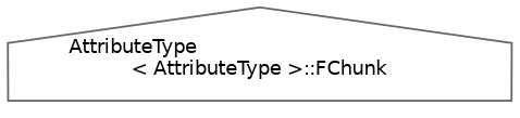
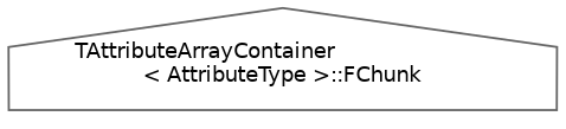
  digraph {
    rankdir=LR
-   n1 [color=grey40 fillcolor=white fontname=Helvetica fontsize=10 height=0.2 label="AttributeType\l\< AttributeType \>::FChunk" shape=house style=filled width=0.4]
+   n1 [color=grey40 fillcolor=white fontname=Helvetica fontsize=10 height=0.2 label="TAttributeArrayContainer\l\< AttributeType \>::FChunk" shape=house style=filled width=0.4]
  }
